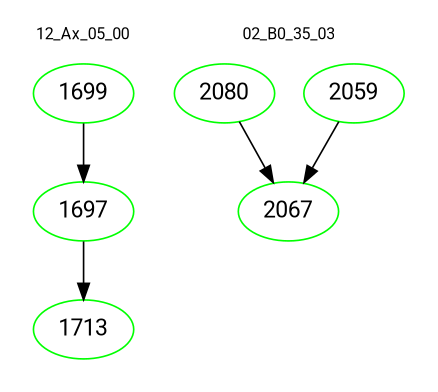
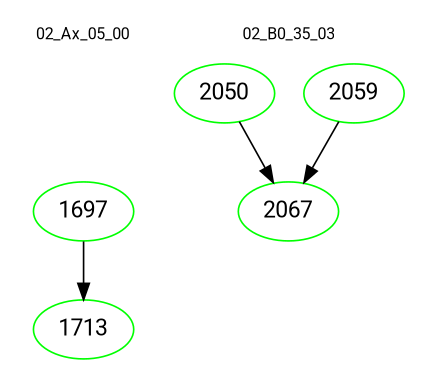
  digraph {
    fontname=Roboto
    node [color=green fontname=Roboto]
    edge [color=black fontname=Roboto]
-   n1 [label=1699]
    n2 [label=1697]
    n3 [label=1713]
    n4 [label=2059]
-   n5 [label=2080]
+   n5 [label=2050]
    n6 [label=2067]
    subgraph cluster_1 {
      color=white
      fontsize=10
-     label="12_Ax_05_00"
-     n1
+     label="02_Ax_05_00"
      n2
      n3
    }
    subgraph cluster_2 {
      color=white
      fontsize=10
      label="02_B0_35_03"
      n4
      n5
      n6
    }
-   n1 -> n2
    n2 -> n3
    n4 -> n6
    n5 -> n6
  }
